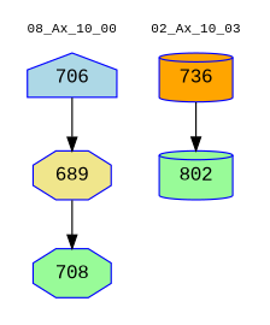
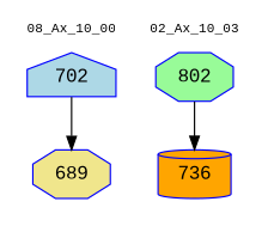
  digraph {
    fontname="Liberation Mono"
    node [color=blue fillcolor=palegreen fontname="Liberation Mono" shape=octagon style=filled]
    edge [color=black fontname="Liberation Mono"]
    n1 [fillcolor=khaki label=689]
-   n2 [fillcolor=lightblue label=706 shape=house]
-   n3 [label=708]
+   n2 [fillcolor=lightblue label=702 shape=house]
    n4 [fillcolor=orange label=736 shape=cylinder]
-   n5 [label=802 shape=cylinder]
+   n5 [label=802]
    subgraph cluster_1 {
      color=white
      fontsize=10
      label="08_Ax_10_00"
      n1
      n2
-     n3
    }
    subgraph cluster_2 {
      color=white
      fontsize=10
      label="02_Ax_10_03"
      n4
      n5
    }
-   n1 -> n3
    n2 -> n1
-   n4 -> n5
+   n5 -> n4
  }
